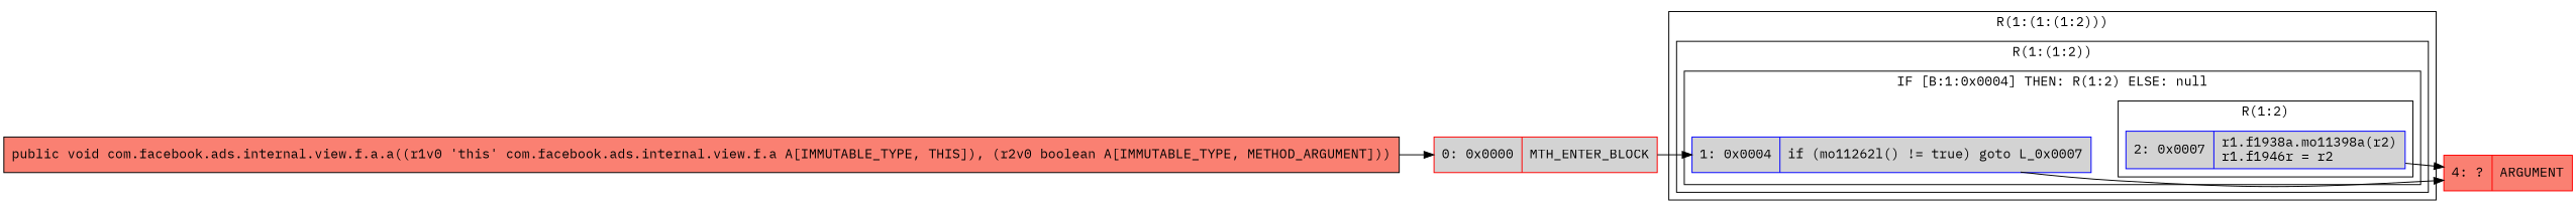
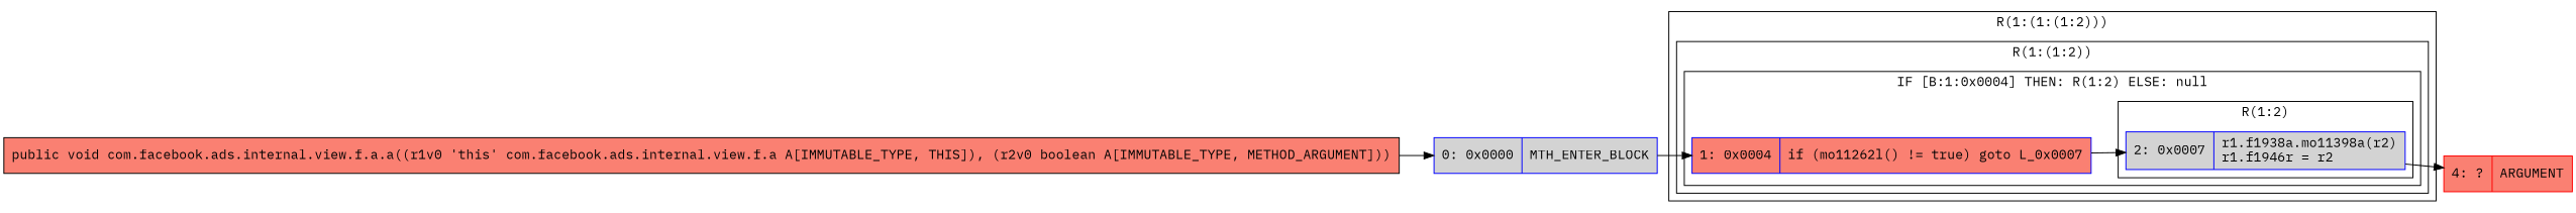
  digraph {
    fontname="IBM Plex Mono"
    rankdir=LR
    node [color=blue fillcolor=salmon fontname="IBM Plex Mono" shape=record style=filled]
    edge [fontname="IBM Plex Mono"]
    n1 [fillcolor=lightgrey label="{2\:\ 0x0007|r1.f1938a.mo11398a(r2)\lr1.f1946r = r2\l}"]
-   n2 [fillcolor=lightgrey label="{1\:\ 0x0004|if (mo11262l() != true) goto L_0x0007\l}"]
+   n2 [label="{1\:\ 0x0004|if (mo11262l() != true) goto L_0x0007\l}"]
    n3 [color=red label="{4\:\ ?|ARGUMENT\l}"]
-   n4 [color=red fillcolor=lightgrey label="{0\:\ 0x0000|MTH_ENTER_BLOCK\l}"]
+   n4 [fillcolor=lightgrey label="{0\:\ 0x0000|MTH_ENTER_BLOCK\l}"]
    n5 [label="{public void com.facebook.ads.internal.view.f.a.a((r1v0 'this' com.facebook.ads.internal.view.f.a A[IMMUTABLE_TYPE, THIS]), (r2v0 boolean A[IMMUTABLE_TYPE, METHOD_ARGUMENT])) }" color=""]
    subgraph cluster_1 {
      label="R(1:(1:(1:2)))"
      subgraph cluster_2 {
        label="R(1:(1:2))"
        subgraph cluster_3 {
          label="IF [B:1:0x0004] THEN: R(1:2) ELSE: null"
          n2
          subgraph cluster_4 {
            label="R(1:2)"
            n1
          }
        }
      }
    }
    n1 -> n3
-   n2 -> n3
+   n2 -> n1
    n4 -> n2
    n5 -> n4
  }
